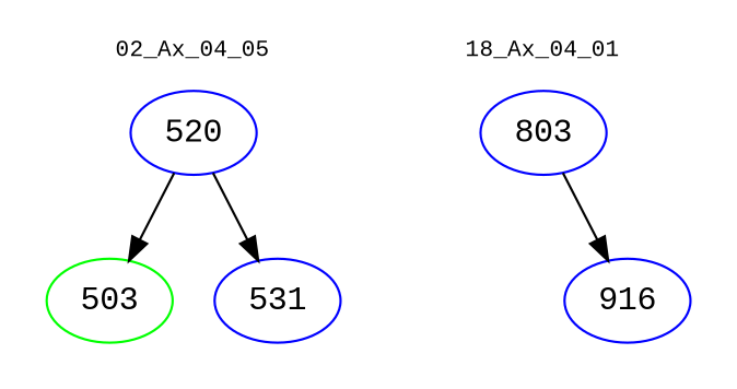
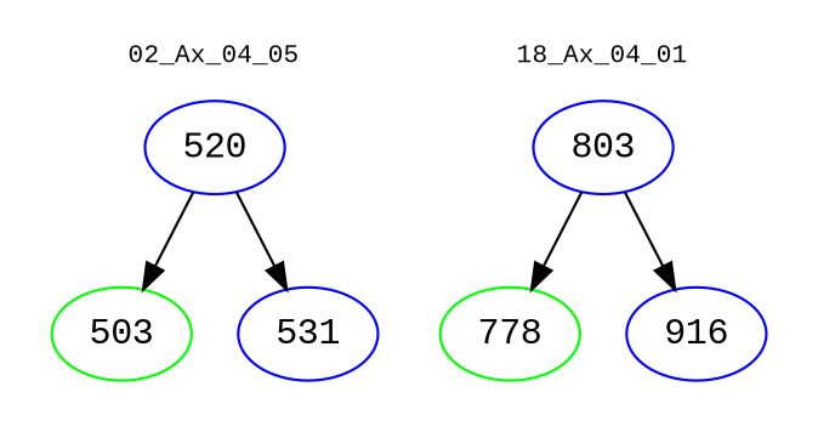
  digraph {
    fontname="Liberation Mono"
    node [color=blue fontname="Liberation Mono"]
    edge [color=black fontname="Liberation Mono"]
    n1 [label=520]
    n2 [color=green label=503]
    n3 [label=531]
    n4 [label=803]
+   n5 [color=green label=778]
    n6 [label=916]
    subgraph cluster_1 {
      color=white
      fontsize=10
      label="02_Ax_04_05"
      n1
      n2
      n3
    }
    subgraph cluster_2 {
      color=white
      fontsize=10
      label="18_Ax_04_01"
      n4
+     n5
      n6
    }
    n1 -> n2
    n1 -> n3
+   n4 -> n5
    n4 -> n6
  }
